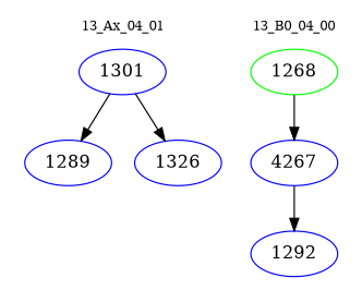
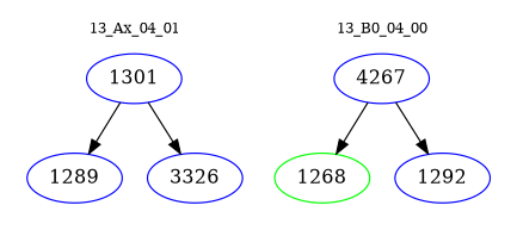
  digraph {
    node [color=blue]
    edge [color=black]
    n1 [label=1301]
    n2 [label=1289]
-   n3 [label=1326]
+   n3 [label=3326]
    n4 [label=4267]
    n5 [color=green label=1268]
    n6 [label=1292]
    subgraph cluster_1 {
      color=white
      fontsize=10
      label="13_Ax_04_01"
      n1
      n2
      n3
    }
    subgraph cluster_2 {
      color=white
      fontsize=10
      label="13_B0_04_00"
      n4
      n5
      n6
    }
    n1 -> n2
    n1 -> n3
-   n5 -> n4
+   n4 -> n5
    n4 -> n6
  }
